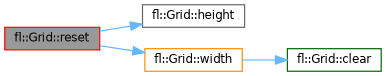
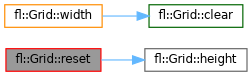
  digraph {
    rankdir=LR
    node [fillcolor=white fontname=Helvetica fontsize=10 shape=box style=filled]
    edge [color=steelblue1 fontname=Helvetica fontsize=10 labelfontname=Helvetica labelfontsize=10 style=solid]
    n1 [color=red fillcolor=grey60 fontcolor=black height=0.2 label="fl::Grid::reset" width=0.4]
    n2 [color=gray40 height=0.2 label="fl::Grid::height" width=0.4]
    n3 [color=darkorange height=0.2 label="fl::Grid::width" width=0.4]
    n4 [color=darkgreen height=0.2 label="fl::Grid::clear" width=0.4]
    n1 -> n2
-   n1 -> n3
    n3 -> n4
  }
